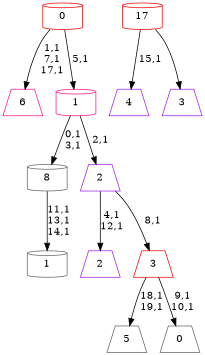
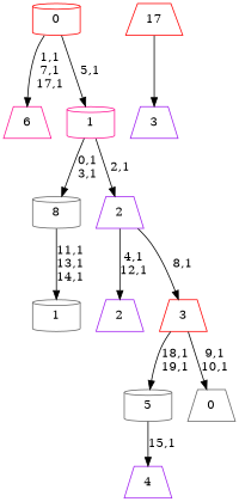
  digraph {
    node [color=gray40 shape=trapezium]
    n1 [color=deeppink label=6]
-   n2 [label=5]
+   n2 [label=5 shape=cylinder]
    n3 [color=purple label=4]
    n4 [color=purple label=3]
-   17 [color=red shape=cylinder]
+   17 [color=red]
    n6 [color=purple label=2]
    n7 [label=1 shape=cylinder]
    8 [shape=cylinder]
    n9 [label=0]
    3 [color=red]
    2 [color=purple]
    1 [color=deeppink shape=cylinder]
    0 [color=red shape=cylinder]
-   17 -> n3 [label="15,1"]
+   n2 -> n3 [label="15,1"]
    17 -> n4
    8 -> n7 [label="11,1\n13,1\n14,1"]
    3 -> n2 [label="18,1\n19,1"]
    3 -> n9 [label="9,1\n10,1"]
    2 -> n6 [label="4,1\n12,1"]
    2 -> 3 [label="8,1"]
    1 -> 8 [label="0,1\n3,1"]
    1 -> 2 [label="2,1"]
    0 -> n1 [label="1,1\n7,1\n17,1"]
    0 -> 1 [label="5,1"]
  }
